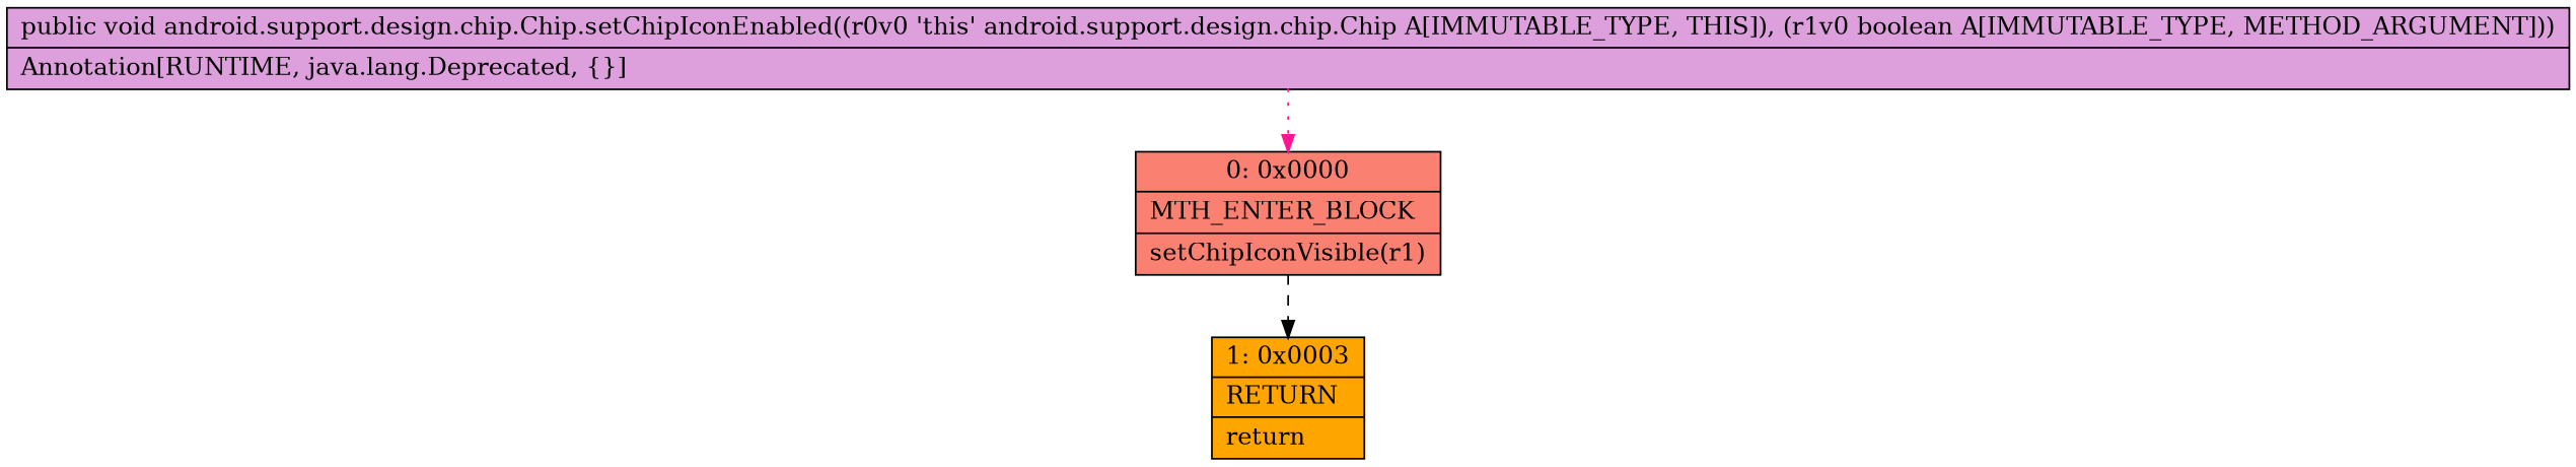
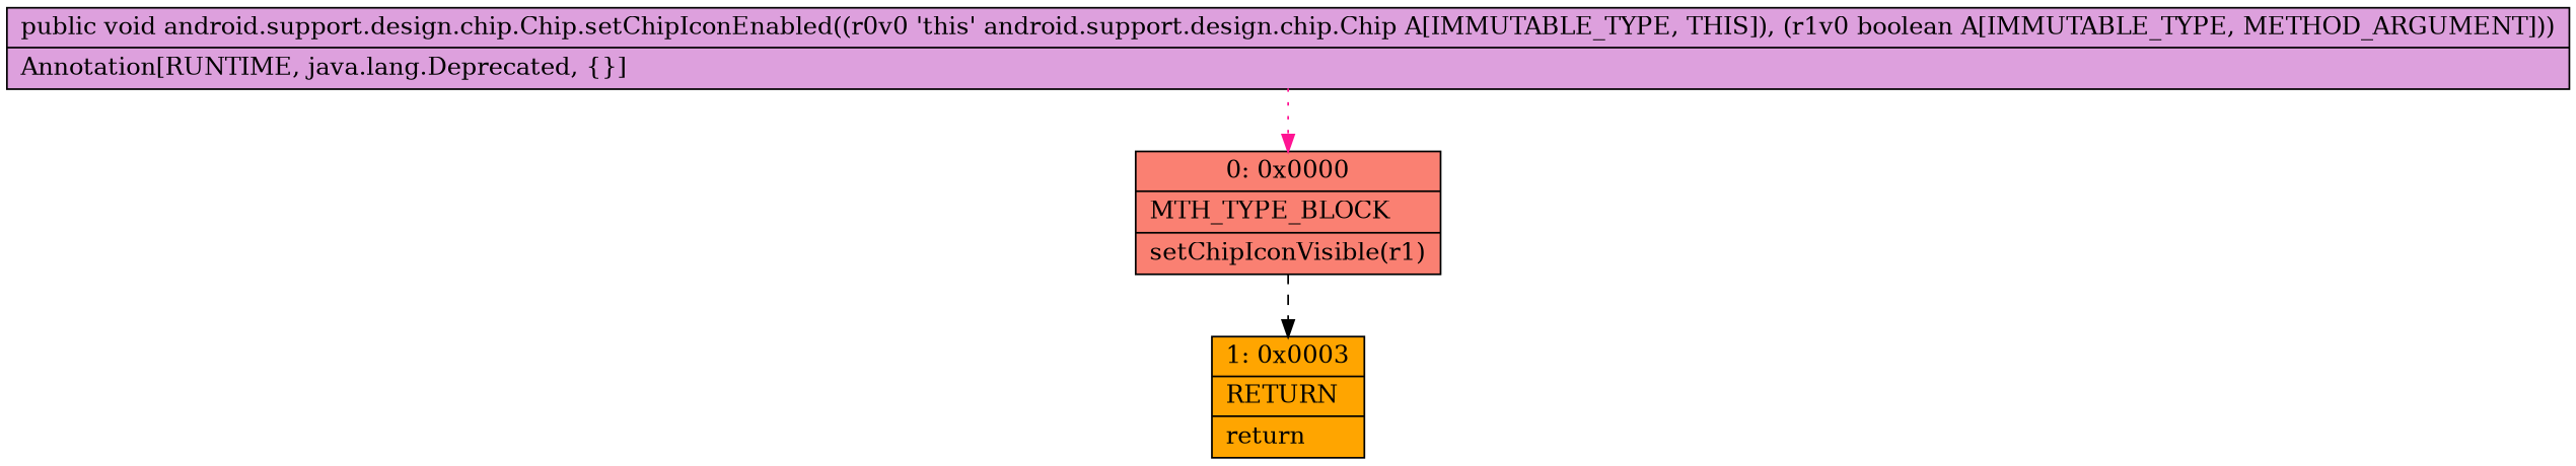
  digraph {
    node [shape=record style=filled]
-   n1 [label="{0\:\ 0x0000|MTH_ENTER_BLOCK\l|setChipIconVisible(r1)\l}" fillcolor=salmon]
+   n1 [label="{0\:\ 0x0000|MTH_TYPE_BLOCK\l|setChipIconVisible(r1)\l}" fillcolor=salmon]
    n2 [label="{1\:\ 0x0003|RETURN\l|return\l}" fillcolor=orange]
    n3 [label="{public void android.support.design.chip.Chip.setChipIconEnabled((r0v0 'this' android.support.design.chip.Chip A[IMMUTABLE_TYPE, THIS]), (r1v0 boolean A[IMMUTABLE_TYPE, METHOD_ARGUMENT]))  | Annotation[RUNTIME, java.lang.Deprecated, \{\}]\l}" fillcolor=plum]
    n1 -> n2 [color=black style=dashed]
    n3 -> n1 [color=deeppink style=dotted]
  }
